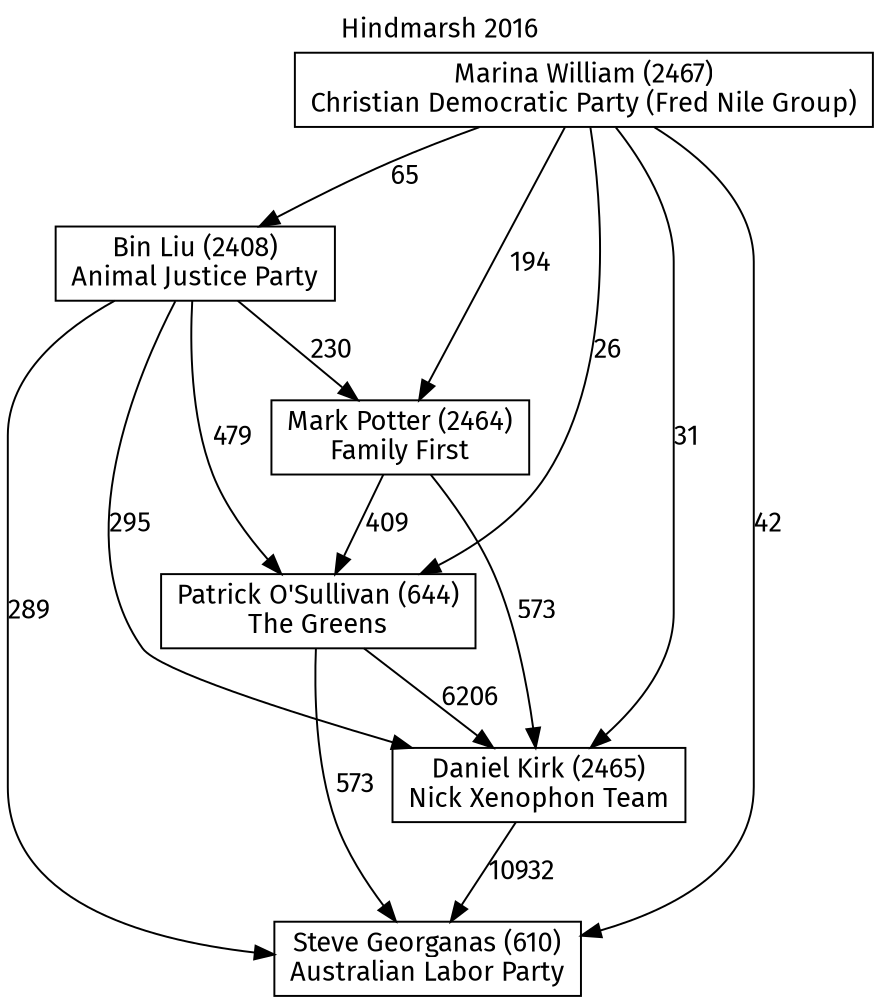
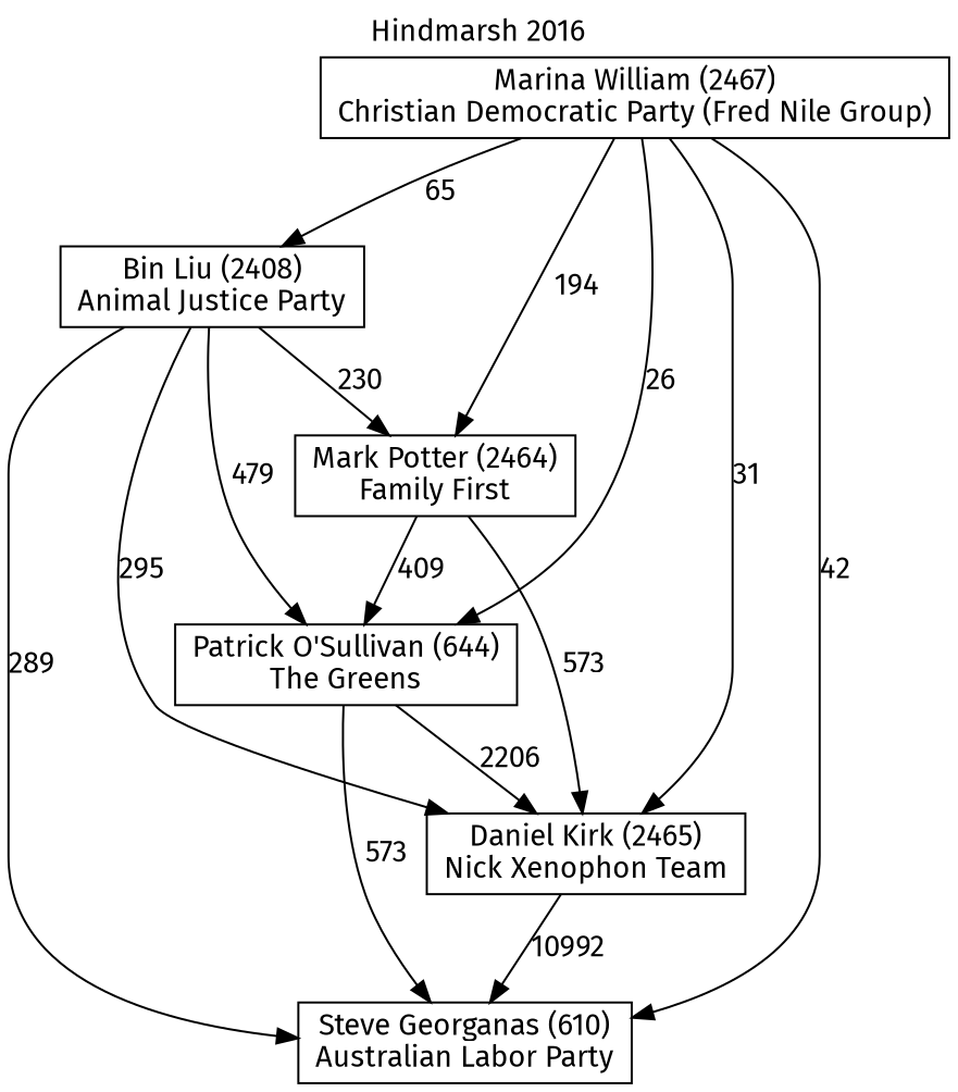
  digraph {
    fontname="Fira Sans"
    label="Hindmarsh 2016"
    labelloc=t
    mclimit=10
    node [fontname="Fira Sans" shape=box]
    edge [fontname="Fira Sans"]
    n1 [label="Steve Georganas (610)\nAustralian Labor Party"]
    n2 [label="Daniel Kirk (2465)\nNick Xenophon Team"]
    n3 [label="Bin Liu (2408)\nAnimal Justice Party"]
    n4 [label="Mark Potter (2464)\nFamily First"]
    n5 [label="Patrick O'Sullivan (644)\nThe Greens"]
    n6 [label="Marina William (2467)\nChristian Democratic Party (Fred Nile Group)"]
-   n2 -> n1 [label=10932]
+   n2 -> n1 [label=10992]
    n3 -> n1 [label=289]
    n3 -> n2 [label=295]
    n3 -> n4 [label=230]
    n3 -> n5 [label=479]
    n4 -> n2 [label=573]
    n4 -> n5 [label=409]
    n5 -> n1 [label=573]
-   n5 -> n2 [label=6206]
+   n5 -> n2 [label=2206]
    n6 -> n1 [label=42]
    n6 -> n2 [label=31]
    n6 -> n3 [label=65]
    n6 -> n4 [label=194]
    n6 -> n5 [label=26]
  }
